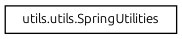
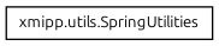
  digraph {
    rankdir=LR
    fontname=Ubuntu
-   n1 [color=black fillcolor=white fontname=Ubuntu fontsize=10 height=0.2 label="utils.utils.SpringUtilities" shape=record style=filled width=0.4]
+   n1 [color=black fillcolor=white fontname=Ubuntu fontsize=10 height=0.2 label="xmipp.utils.SpringUtilities" shape=record style=filled width=0.4]
  }
